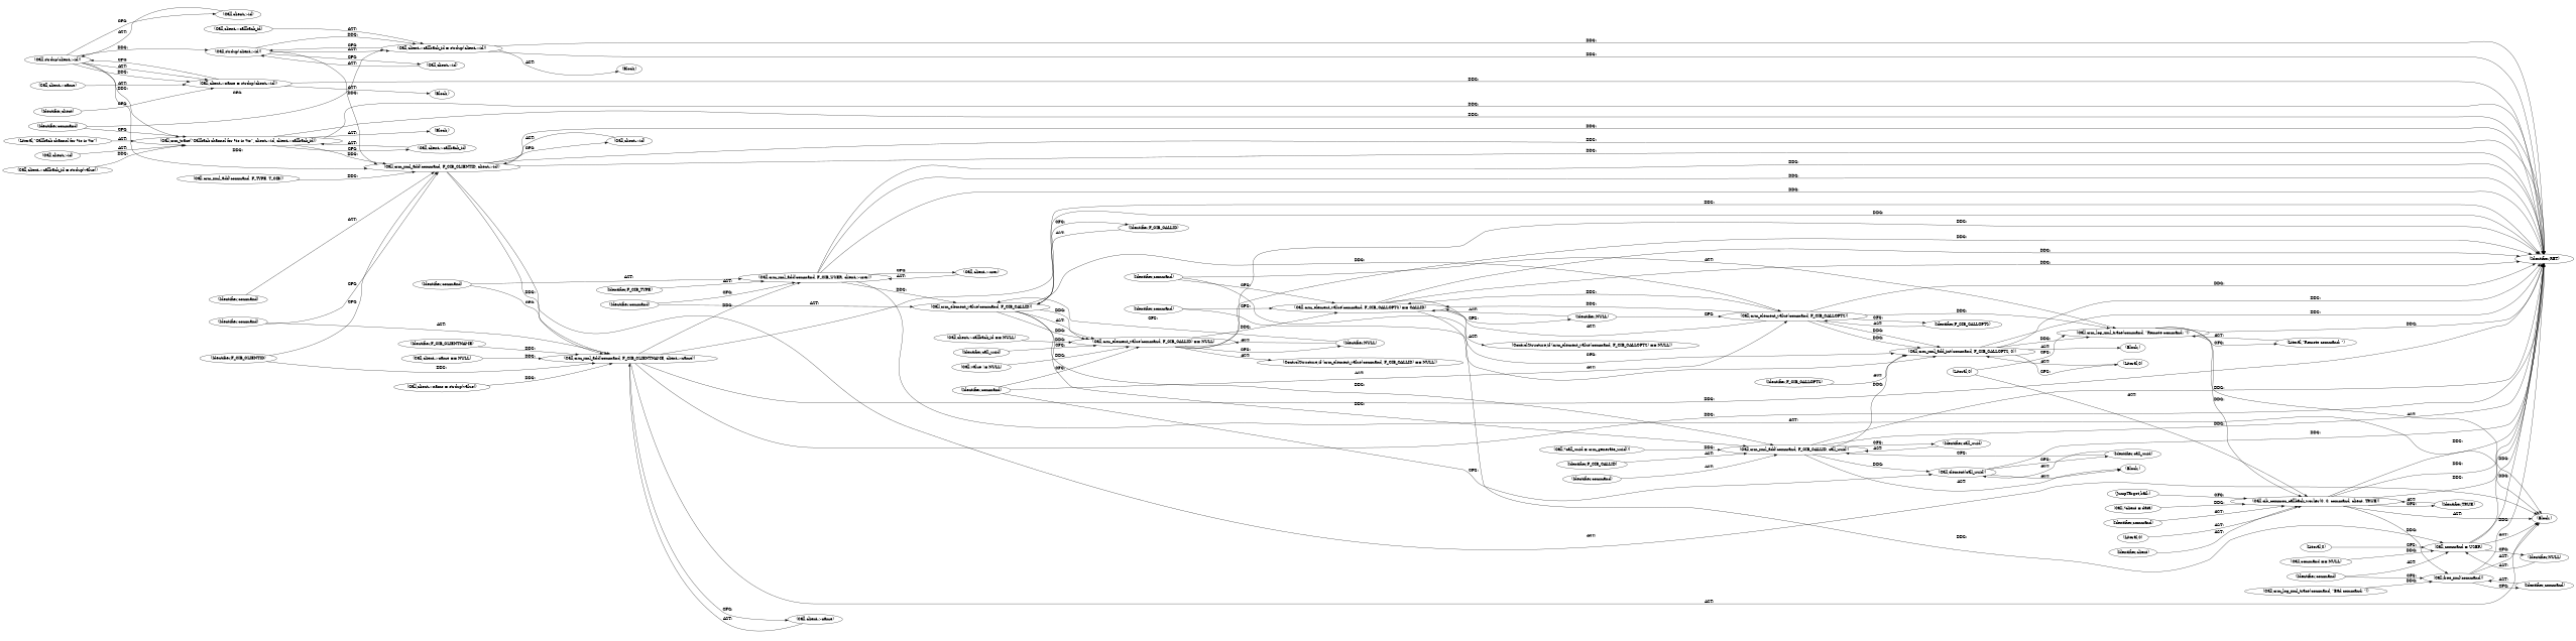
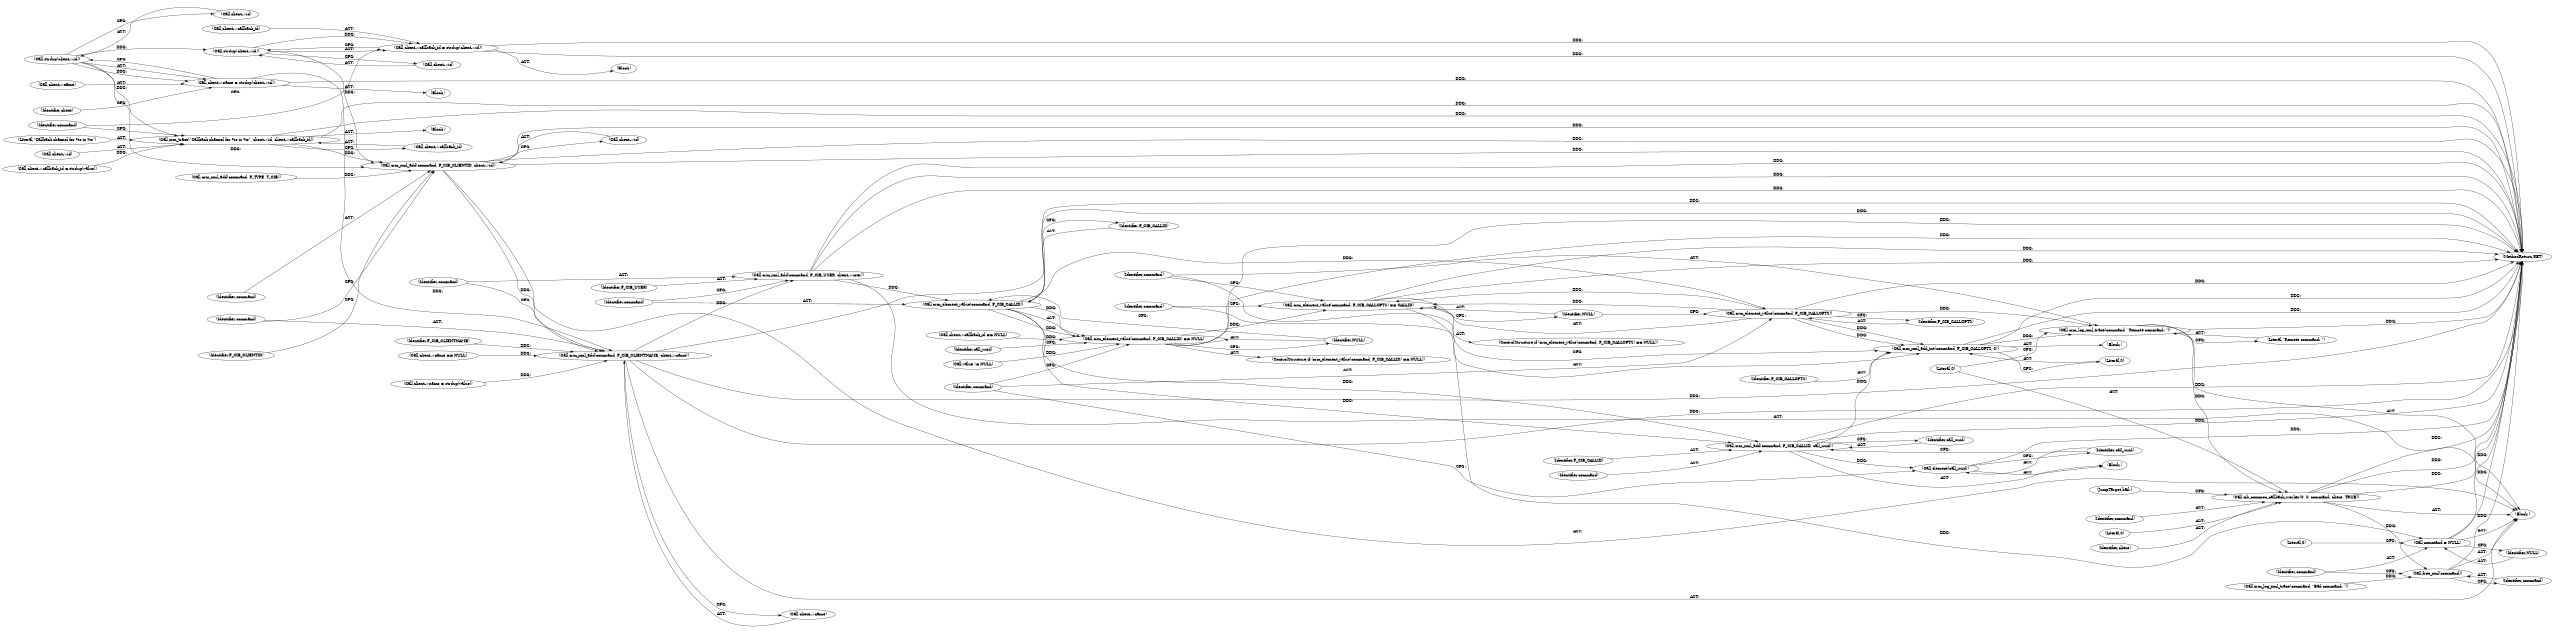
  digraph {
    rankdir=LR
    n1 [label="(Call,strdup(client->id))"]
    n2 [label="(Call,client->name = strdup(client->id))"]
    n3 [label="(Call,crm_trace(\"Callback channel for %s is %s\", client->id, client->callback_id))"]
    n4 [label="(Call,crm_xml_add(command, F_CIB_CLIENTID, client->id))"]
    n5 [label="(Call,strdup(client->id))"]
    n6 [label="(Call,client->id)"]
    n7 [label="(Call,crm_xml_add(command, F_CIB_CLIENTNAME, client->name))"]
-   n8 [label="(Identifier,RET)"]
+   n8 [label="(MethodReturn,RET)"]
    n9 [label="(Block,)"]
    n10 [label="(Block,)"]
    n11 [label="(Call,client->callback_id)"]
    n12 [label="(Block,)"]
    n13 [label="(Call,client->id)"]
    n14 [label="(Call,client->callback_id = strdup(client->id))"]
    n15 [label="(Call,client->id)"]
    n16 [label="(Call,crm_xml_add(command, F_CIB_USER, client->user))"]
    n17 [label="(Call,client->name)"]
    n18 [label="(Call,crm_element_value(command, F_CIB_CALLID))"]
-   n19 [label="(Call,client->user)"]
    n20 [label="(Call,crm_element_value(command, F_CIB_CALLID) == NULL)"]
    n21 [label="(Call,crm_xml_add(command, F_CIB_CALLID, call_uuid))"]
    n22 [label="(Call,crm_element_value(command, F_CIB_CALLOPTS))"]
    n23 [label="(Identifier,F_CIB_CALLID)"]
    n24 [label="(Call,crm_element_value(command, F_CIB_CALLOPTS) == CALLID)"]
    n25 [label="(Identifier,NULL)"]
    n26 [label="(ControlStructure,if (crm_element_value(command, F_CIB_CALLID) == NULL))"]
    n27 [label="(Call,element(call_uuid))"]
    n28 [label="(Identifier,call_uuid)"]
    n29 [label="(Block,)"]
    n30 [label="(Call,crm_xml_add_int(command, F_CIB_CALLOPTS, 0))"]
    n31 [label="(Call,crm_log_xml_trace(command, \"Remote command: \"))"]
    n32 [label="(Identifier,F_CIB_CALLOPTS)"]
-   n33 [label="(Call,command = USER)"]
+   n33 [label="(Call,command = NULL)"]
    n34 [label="(ControlStructure,if (crm_element_value(command, F_CIB_CALLOPTS) == NULL))"]
    n35 [label="(Identifier,NULL)"]
    n36 [label="(Identifier,NULL)"]
    n37 [label="(Identifier,call_uuid)"]
    n38 [label="(Block,)"]
    n39 [label="(Literal,0)"]
    n40 [label="(Call,cib_common_callback_worker(0, 0, command, client, TRUE))"]
    n41 [label="(Literal,\"Remote command: \")"]
    n42 [label="(Call,free_xml(command))"]
-   n43 [label="(Identifier,TRUE)"]
    n44 [label="(Identifier,command)"]
    n45 [label="(Block,)"]
-   n46 [label="(Call,*call_uuid = crm_generate_uuid())"]
    n47 [label="(Identifier,command)"]
-   n48 [label="(Identifier,F_CIB_TYPE)"]
+   n48 [label="(Identifier,F_CIB_USER)"]
    n49 [label="(Identifier,F_CIB_CALLOPTS)"]
    n50 [label="(Literal,\"Callback channel for %s is %s\")"]
    n51 [label="(Call,client->callback_id == NULL)"]
    n52 [label="(Identifier,command)"]
    n53 [label="(Call,client->callback_id)"]
    n54 [label="(Literal,0)"]
    n55 [label="(Identifier,F_CIB_CLIENTID)"]
    n56 [label="(Identifier,client)"]
    n57 [label="(Identifier,F_CIB_CLIENTNAME)"]
    n58 [label="(Identifier,call_uuid)"]
    n59 [label="(Identifier,F_CIB_CALLID)"]
    n60 [label="(JumpTarget,bail:)"]
-   n61 [label="(Call,*client = data)"]
    n62 [label="(Identifier,command)"]
    n63 [label="(Literal,0)"]
    n64 [label="(Identifier,command)"]
    n65 [label="(Identifier,command)"]
    n66 [label="(Literal,0)"]
    n67 [label="(Identifier,command)"]
    n68 [label="(Identifier,command)"]
-   n69 [label="(Call,command == NULL)"]
    n70 [label="(Identifier,command)"]
    n71 [label="(Identifier,command)"]
    n72 [label="(Identifier,client)"]
    n73 [label="(Call,crm_xml_add(command, F_TYPE, T_CIB))"]
    n74 [label="(Call,client->id)"]
    n75 [label="(Call,client->name)"]
    n76 [label="(Call,client->name == NULL)"]
    n77 [label="(Call,crm_log_xml_trace(command, \"Bad command: \"))"]
    n78 [label="(Identifier,command)"]
    n79 [label="(Identifier,command)"]
    n80 [label="(Call,value != NULL)"]
    n81 [label="(Call,client->callback_id = strdup(value))"]
    n82 [label="(Call,client->name = strdup(value))"]
    n1 -> n2 [label="AST: "]
    n1 -> n2 [label="DDG: "]
    n1 -> n3 [label="DDG: "]
    n1 -> n4 [label="DDG: "]
    n1 -> n5 [label="DDG: "]
    n1 -> n6 [label="CFG: "]
    n2 -> n1 [label="CFG: "]
-   n55 -> n7 [label="DDG: "]
+   n2 -> n7 [label="DDG: "]
    n2 -> n8 [label="DDG: "]
    n2 -> n9 [label="AST: "]
    n3 -> n4 [label="DDG: "]
    n3 -> n8 [label="DDG: "]
    n3 -> n8 [label="DDG: "]
    n3 -> n10 [label="AST: "]
    n3 -> n11 [label="CFG: "]
    n4 -> n7 [label="DDG: "]
    n4 -> n8 [label="DDG: "]
    n4 -> n8 [label="DDG: "]
    n4 -> n8 [label="DDG: "]
    n4 -> n12 [label="AST: "]
    n4 -> n13 [label="CFG: "]
    n5 -> n4 [label="DDG: "]
    n5 -> n14 [label="AST: "]
    n5 -> n14 [label="DDG: "]
    n5 -> n15 [label="CFG: "]
    n6 -> n1 [label="AST: "]
    n7 -> n8 [label="DDG: "]
    n7 -> n8 [label="DDG: "]
    n7 -> n8 [label="DDG: "]
    n7 -> n12 [label="AST: "]
    n7 -> n16 [label="DDG: "]
    n7 -> n17 [label="CFG: "]
    n11 -> n3 [label="AST: "]
    n13 -> n4 [label="AST: "]
    n14 -> n5 [label="CFG: "]
    n14 -> n8 [label="DDG: "]
    n14 -> n8 [label="DDG: "]
    n14 -> n45 [label="AST: "]
    n15 -> n5 [label="AST: "]
    n16 -> n8 [label="DDG: "]
    n16 -> n8 [label="DDG: "]
    n16 -> n8 [label="DDG: "]
    n16 -> n12 [label="AST: "]
    n16 -> n18 [label="DDG: "]
-   n16 -> n19 [label="CFG: "]
    n17 -> n7 [label="AST: "]
    n18 -> n8 [label="DDG: "]
    n18 -> n20 [label="AST: "]
    n18 -> n20 [label="DDG: "]
    n18 -> n20 [label="DDG: "]
    n18 -> n21 [label="DDG: "]
    n18 -> n21 [label="DDG: "]
    n18 -> n22 [label="DDG: "]
    n18 -> n23 [label="CFG: "]
-   n19 -> n16 [label="AST: "]
    n20 -> n8 [label="DDG: "]
    n20 -> n8 [label="DDG: "]
    n20 -> n24 [label="DDG: "]
    n20 -> n25 [label="CFG: "]
    n20 -> n26 [label="AST: "]
    n21 -> n8 [label="DDG: "]
    n21 -> n8 [label="DDG: "]
    n21 -> n27 [label="DDG: "]
    n21 -> n28 [label="CFG: "]
    n21 -> n29 [label="AST: "]
    n21 -> n30 [label="DDG: "]
    n22 -> n8 [label="DDG: "]
    n22 -> n24 [label="AST: "]
    n22 -> n24 [label="DDG: "]
    n22 -> n24 [label="DDG: "]
    n22 -> n30 [label="DDG: "]
    n22 -> n30 [label="DDG: "]
    n22 -> n31 [label="DDG: "]
    n22 -> n32 [label="CFG: "]
    n23 -> n18 [label="AST: "]
    n24 -> n8 [label="DDG: "]
    n24 -> n8 [label="DDG: "]
    n24 -> n33 [label="DDG: "]
    n24 -> n34 [label="AST: "]
    n24 -> n35 [label="CFG: "]
    n25 -> n18 [label="CFG: "]
    n25 -> n20 [label="AST: "]
    n27 -> n8 [label="DDG: "]
    n27 -> n29 [label="AST: "]
    n27 -> n37 [label="CFG: "]
    n28 -> n21 [label="AST: "]
    n30 -> n8 [label="DDG: "]
    n30 -> n8 [label="DDG: "]
    n30 -> n31 [label="DDG: "]
    n30 -> n38 [label="AST: "]
    n30 -> n39 [label="CFG: "]
    n31 -> n8 [label="DDG: "]
    n31 -> n12 [label="AST: "]
    n31 -> n40 [label="DDG: "]
    n31 -> n41 [label="CFG: "]
    n32 -> n22 [label="AST: "]
    n33 -> n8 [label="DDG: "]
    n33 -> n8 [label="DDG: "]
    n33 -> n12 [label="AST: "]
    n33 -> n36 [label="CFG: "]
    n35 -> n22 [label="CFG: "]
    n35 -> n24 [label="AST: "]
    n36 -> n33 [label="AST: "]
    n37 -> n21 [label="CFG: "]
    n37 -> n27 [label="AST: "]
    n39 -> n30 [label="AST: "]
    n40 -> n8 [label="DDG: "]
    n40 -> n8 [label="DDG: "]
    n40 -> n8 [label="DDG: "]
    n40 -> n12 [label="AST: "]
    n40 -> n42 [label="DDG: "]
-   n40 -> n43 [label="CFG: "]
    n41 -> n31 [label="AST: "]
    n42 -> n8 [label="DDG: "]
    n42 -> n12 [label="AST: "]
    n42 -> n44 [label="CFG: "]
-   n43 -> n40 [label="AST: "]
    n44 -> n42 [label="AST: "]
-   n46 -> n21 [label="DDG: "]
    n47 -> n4 [label="CFG: "]
    n47 -> n7 [label="AST: "]
    n48 -> n16 [label="AST: "]
    n49 -> n30 [label="AST: "]
    n50 -> n3 [label="AST: "]
    n51 -> n20 [label="DDG: "]
    n52 -> n24 [label="CFG: "]
    n52 -> n30 [label="AST: "]
    n53 -> n14 [label="AST: "]
    n54 -> n33 [label="CFG: "]
    n55 -> n4 [label="CFG: "]
    n56 -> n40 [label="AST: "]
    n57 -> n7 [label="DDG: "]
    n58 -> n20 [label="CFG: "]
    n59 -> n21 [label="AST: "]
    n60 -> n40 [label="CFG: "]
-   n61 -> n40 [label="DDG: "]
    n62 -> n40 [label="AST: "]
    n63 -> n40 [label="AST: "]
    n64 -> n3 [label="CFG: "]
    n64 -> n14 [label="CFG: "]
    n65 -> n4 [label="AST: "]
    n66 -> n31 [label="CFG: "]
    n66 -> n40 [label="AST: "]
    n67 -> n7 [label="CFG: "]
    n67 -> n16 [label="AST: "]
    n68 -> n24 [label="CFG: "]
    n68 -> n30 [label="CFG: "]
    n68 -> n31 [label="AST: "]
-   n69 -> n33 [label="DDG: "]
    n70 -> n16 [label="CFG: "]
    n70 -> n18 [label="AST: "]
    n71 -> n33 [label="AST: "]
    n71 -> n42 [label="CFG: "]
    n72 -> n2 [label="CFG: "]
    n73 -> n4 [label="DDG: "]
    n74 -> n3 [label="AST: "]
    n75 -> n2 [label="AST: "]
    n76 -> n7 [label="DDG: "]
    n77 -> n42 [label="DDG: "]
    n78 -> n20 [label="CFG: "]
    n78 -> n22 [label="AST: "]
    n78 -> n27 [label="CFG: "]
    n79 -> n21 [label="AST: "]
    n80 -> n20 [label="DDG: "]
    n81 -> n3 [label="DDG: "]
    n82 -> n7 [label="DDG: "]
  }
